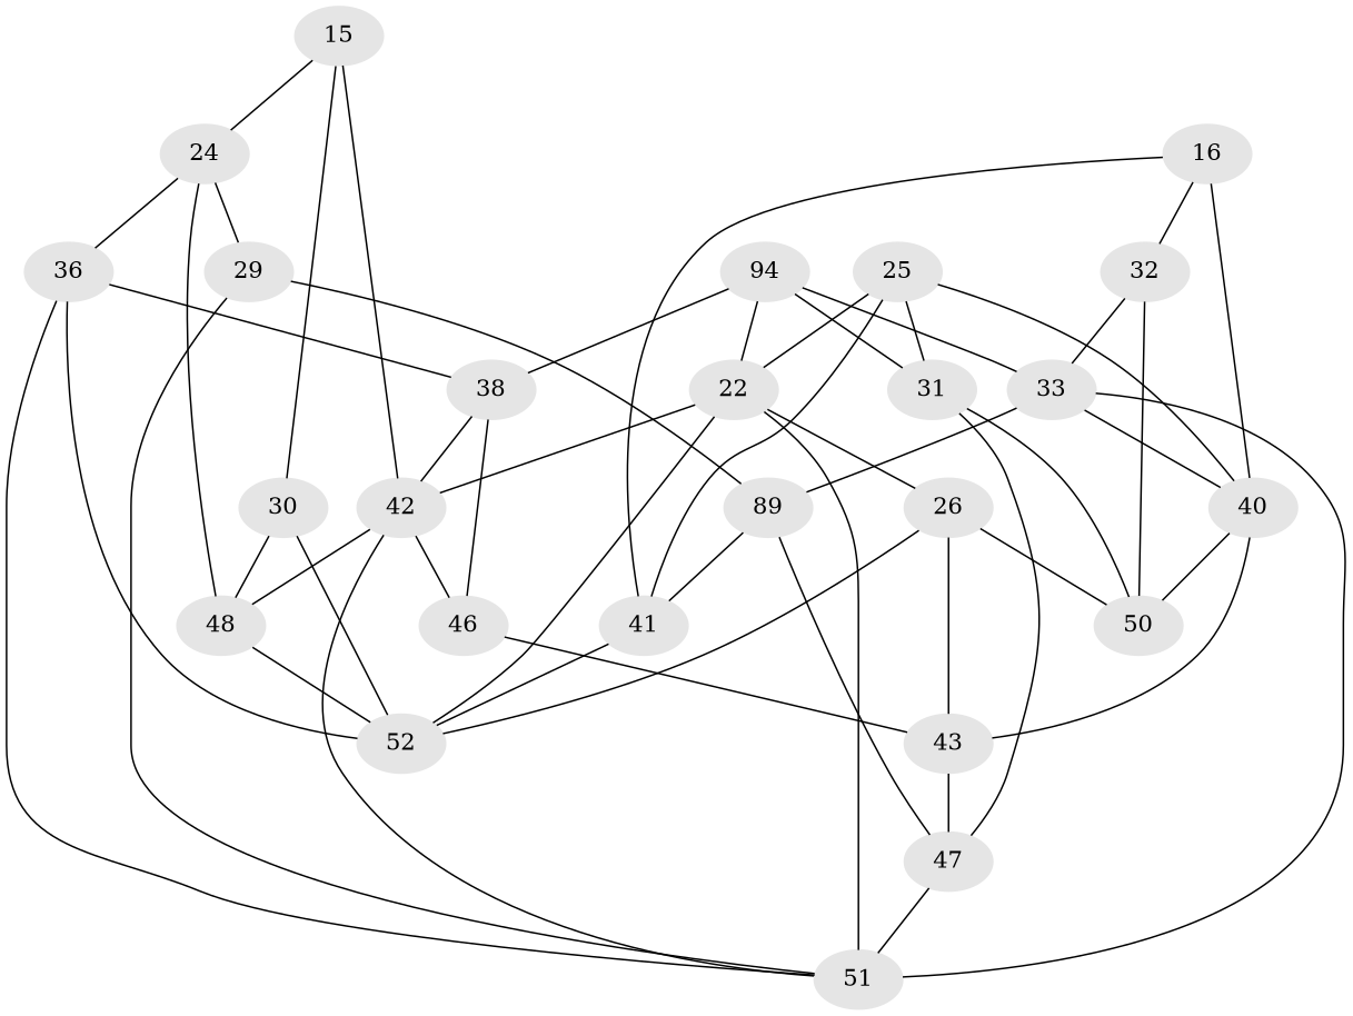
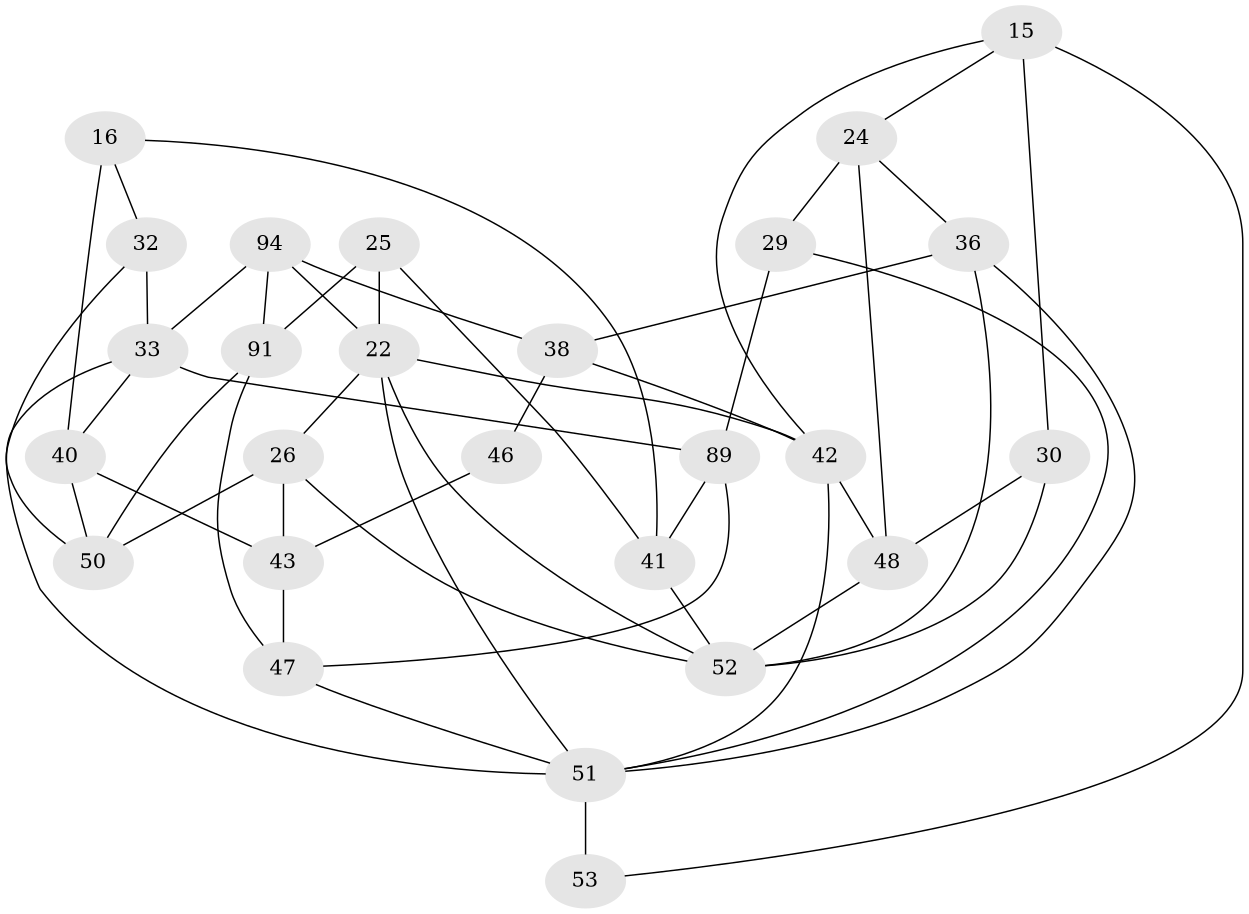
  graph {
    node [color=gray90 style=filled]
    n1 [label=94 super="+7"]
    22 [super="+12"]
-   31
+   31 [label=91]
    33 [super="+6"]
    38 [super="+19"]
    42 [super="+11"]
    26 [super="+23"]
    51 [super="+37+44"]
    52 [super="+5+10+49"]
    50
    47 [super="+17+9+27"]
    40 [super="+35"]
    n13 [label=89]
    46
    24 [super="+18"]
    29
    36 [super="+34"]
    48 [super="+13"]
    15
    30 [super="+28"]
+   53
    16 [super="+8"]
    32
    41 [super="+21"]
    43
    25
    n1 -- 22
    n1 -- 31
    n1 -- 33 [weight=2]
    n1 -- 38 [weight=2]
    22 -- 42 [weight=2]
    22 -- 26
    22 -- 51
    22 -- 52
    31 -- 50
    31 -- 47
    33 -- 51
    33 -- 40
    33 -- n13
    38 -- 42
    38 -- 46
    42 -- 51
-   42 -- 46
    42 -- 48
    26 -- 52
    26 -- 50
    26 -- 43 [weight=2]
+   51 -- 53 [weight=3]
    47 -- 51 [weight=2]
    40 -- 50
    40 -- 43
    n13 -- 47
    n13 -- 41
    46 -- 43 [weight=2]
    24 -- 29 [weight=2]
    24 -- 36
    24 -- 48 [weight=2]
    29 -- 51
    29 -- n13
    36 -- 38 [weight=2]
    36 -- 51
    36 -- 52 [weight=4]
    48 -- 52 [weight=2]
    15 -- 42
    15 -- 24
    15 -- 30
+   15 -- 53
    30 -- 52
    30 -- 48
    16 -- 40 [weight=2]
    16 -- 32
    16 -- 41
    32 -- 33
    32 -- 50
    41 -- 52 [weight=3]
    43 -- 47
    25 -- 22
    25 -- 31
-   25 -- 40
    25 -- 41
  }
